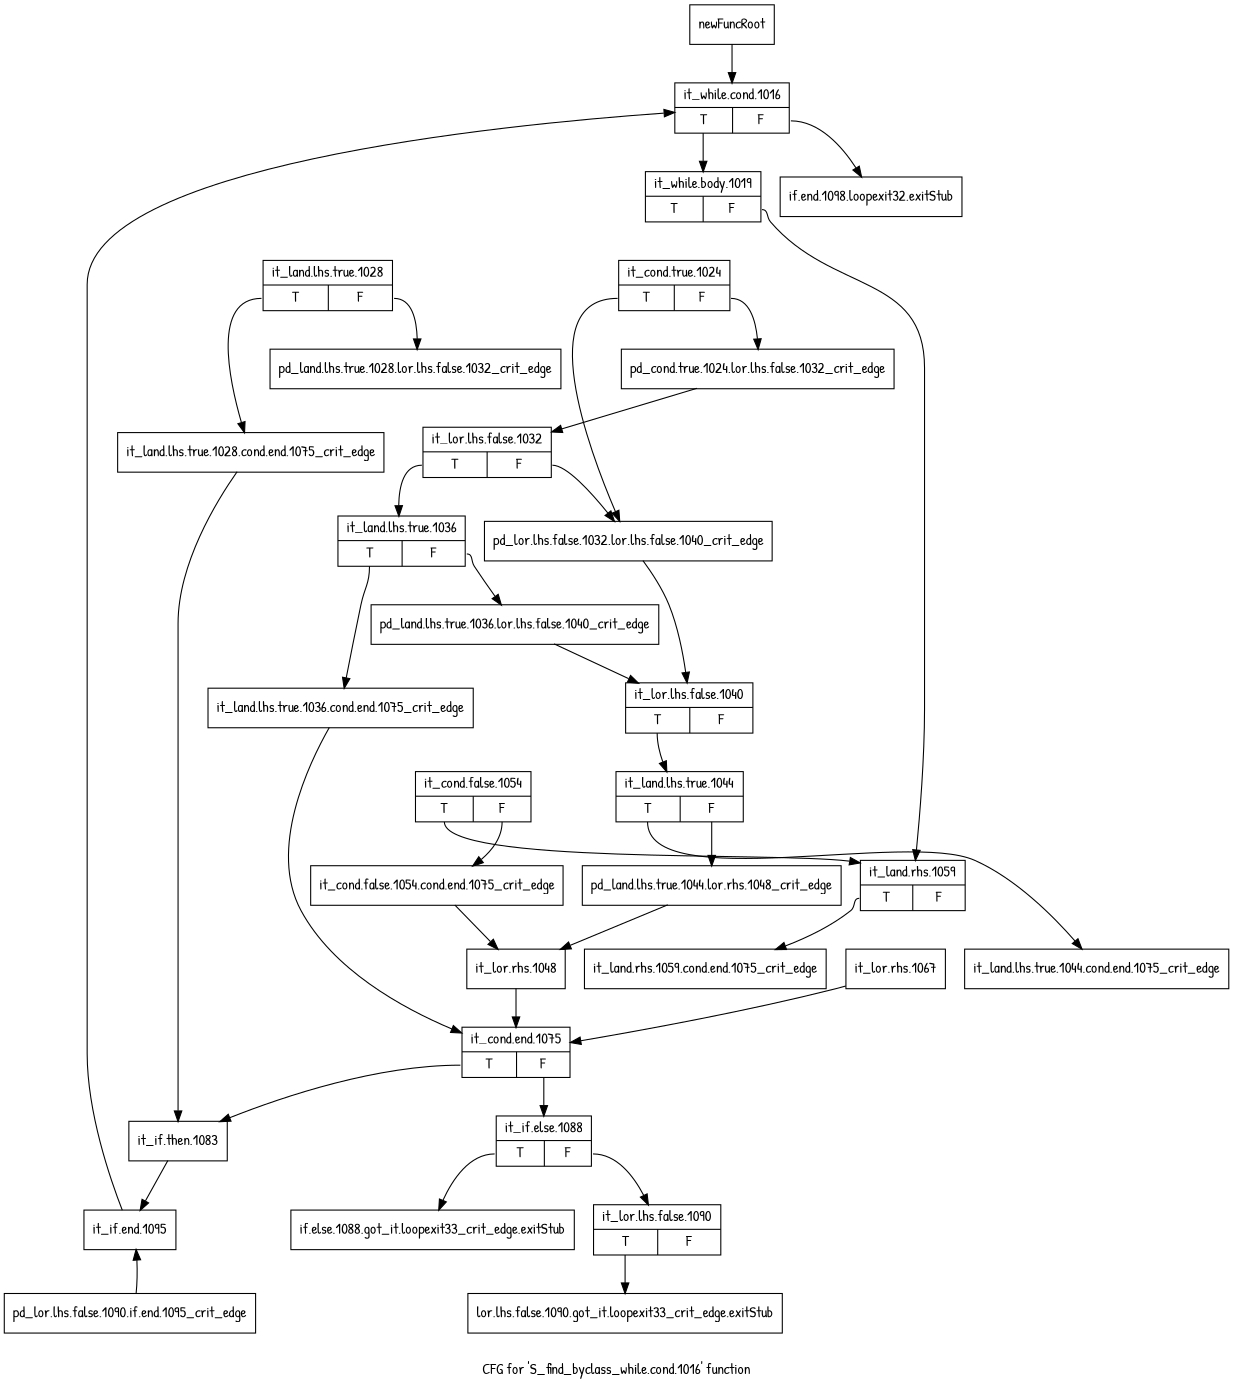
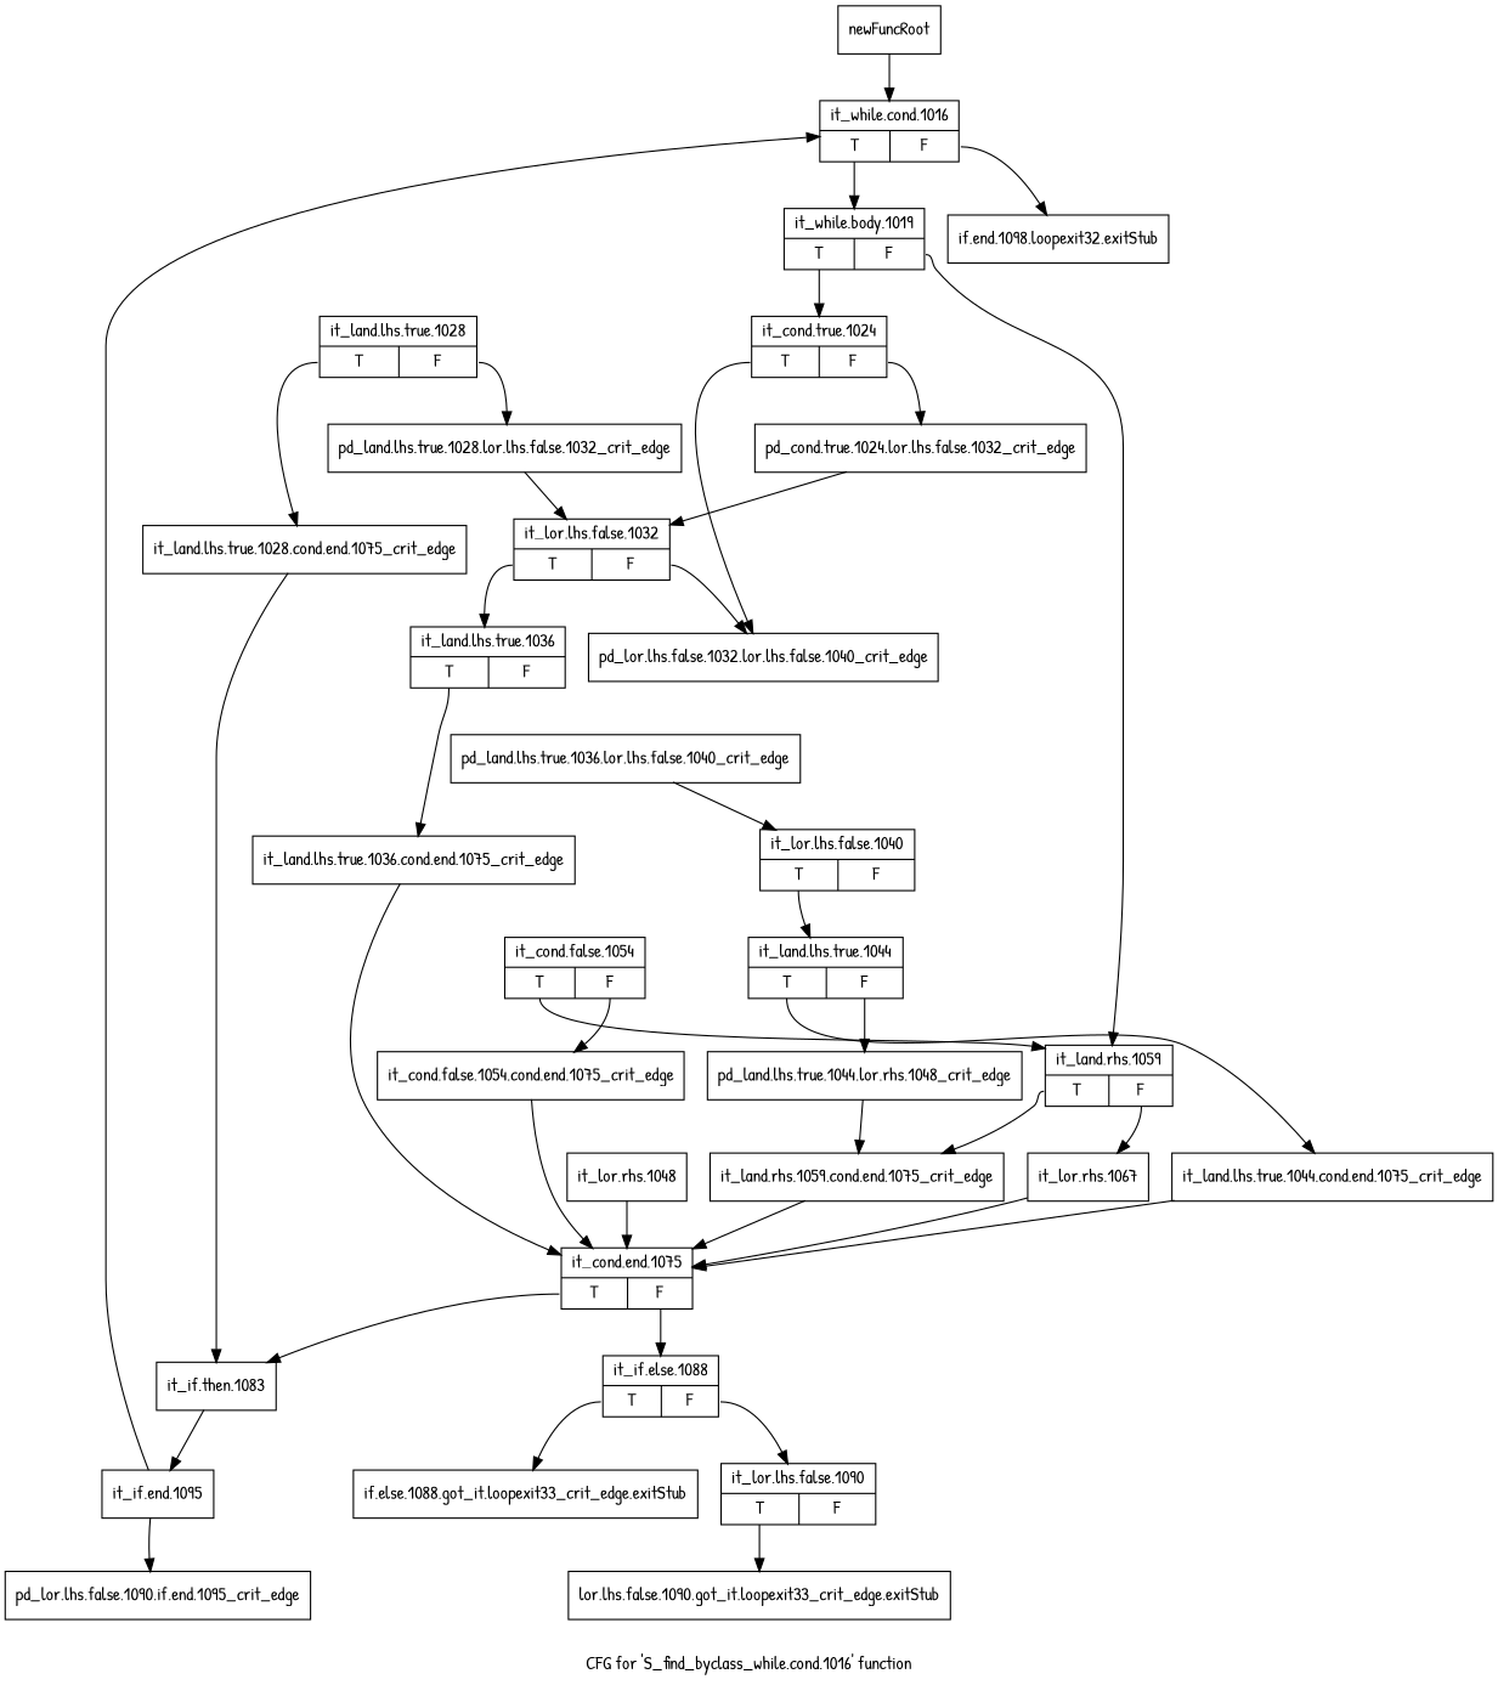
  digraph {
    fontname="Patrick Hand"
    label="CFG for 'S_find_byclass_while.cond.1016' function"
    node [fontname="Patrick Hand" shape=record]
    edge [fontname="Patrick Hand"]
    n1 [label="{newFuncRoot}"]
    n2 [label="{it_while.cond.1016|{<s0>T|<s1>F}}"]
    n3 [label="{if.end.1098.loopexit32.exitStub}"]
    n4 [label="{it_while.body.1019|{<s0>T|<s1>F}}"]
    n5 [label="{it_cond.true.1024|{<s0>T|<s1>F}}"]
    n6 [label="{it_land.rhs.1059|{<s0>T|<s1>F}}"]
    n7 [label="{if.else.1088.got_it.loopexit33_crit_edge.exitStub}"]
    n8 [label="{lor.lhs.false.1090.got_it.loopexit33_crit_edge.exitStub}"]
    n9 [label="{pd_cond.true.1024.lor.lhs.false.1032_crit_edge}"]
    n10 [label="{pd_lor.lhs.false.1032.lor.lhs.false.1040_crit_edge}"]
    n11 [label="{it_cond.false.1054|{<s0>T|<s1>F}}"]
    n12 [label="{it_cond.false.1054.cond.end.1075_crit_edge}"]
    n13 [label="{it_land.lhs.true.1028|{<s0>T|<s1>F}}"]
    n14 [label="{it_land.lhs.true.1028.cond.end.1075_crit_edge}"]
    n15 [label="{pd_land.lhs.true.1028.lor.lhs.false.1032_crit_edge}"]
    n16 [label="{it_lor.lhs.false.1032|{<s0>T|<s1>F}}"]
    n17 [label="{it_land.rhs.1059.cond.end.1075_crit_edge}"]
    n18 [label="{it_lor.rhs.1067}"]
    n19 [label="{it_cond.end.1075|{<s0>T|<s1>F}}"]
    n20 [label="{it_if.then.1083}"]
    n21 [label="{it_if.else.1088|{<s0>T|<s1>F}}"]
    n22 [label="{it_if.end.1095}"]
    n23 [label="{it_lor.lhs.false.1090|{<s0>T|<s1>F}}"]
    n24 [label="{it_land.lhs.true.1036|{<s0>T|<s1>F}}"]
    n25 [label="{it_land.lhs.true.1036.cond.end.1075_crit_edge}"]
    n26 [label="{pd_land.lhs.true.1036.lor.lhs.false.1040_crit_edge}"]
    n27 [label="{it_lor.lhs.false.1040|{<s0>T|<s1>F}}"]
    n28 [label="{it_land.lhs.true.1044|{<s0>T|<s1>F}}"]
    n29 [label="{it_land.lhs.true.1044.cond.end.1075_crit_edge}"]
    n30 [label="{pd_land.lhs.true.1044.lor.rhs.1048_crit_edge}"]
    n31 [label="{it_lor.rhs.1048}"]
    n32 [label="{pd_lor.lhs.false.1090.if.end.1095_crit_edge}"]
    n1 -> n2
    n2 -> n3 [tailport=s1]
    n2 -> n4 [tailport=s0]
+   n4 -> n5 [tailport=s0]
    n4 -> n6 [tailport=s1]
    n5 -> n9 [tailport=s1]
    n5 -> n10 [tailport=s0]
    n6 -> n17 [tailport=s0]
+   n6 -> n18 [tailport=s1]
    n9 -> n16
-   n10 -> n27
    n11 -> n6 [tailport=s0]
    n11 -> n12 [tailport=s1]
-   n12 -> n31
+   n12 -> n19
    n13 -> n14 [tailport=s0]
    n13 -> n15 [tailport=s1]
    n14 -> n20
+   n15 -> n16
    n16 -> n10 [tailport=s1]
    n16 -> n24 [tailport=s0]
+   n17 -> n19
    n18 -> n19
    n19 -> n20 [tailport=s0]
    n19 -> n21 [tailport=s1]
    n20 -> n22
    n21 -> n7 [tailport=s0]
    n21 -> n23 [tailport=s1]
    n22 -> n2
    n23 -> n8 [tailport=s0]
    n24 -> n25 [tailport=s0]
-   n24 -> n26 [tailport=s1]
    n25 -> n19
    n26 -> n27
    n27 -> n28 [tailport=s0]
    n28 -> n29 [tailport=s0]
    n28 -> n30 [tailport=s1]
-   n30 -> n31
+   n29 -> n19
+   n30 -> n17
    n31 -> n19
-   n32 -> n22
+   n22 -> n32
  }
